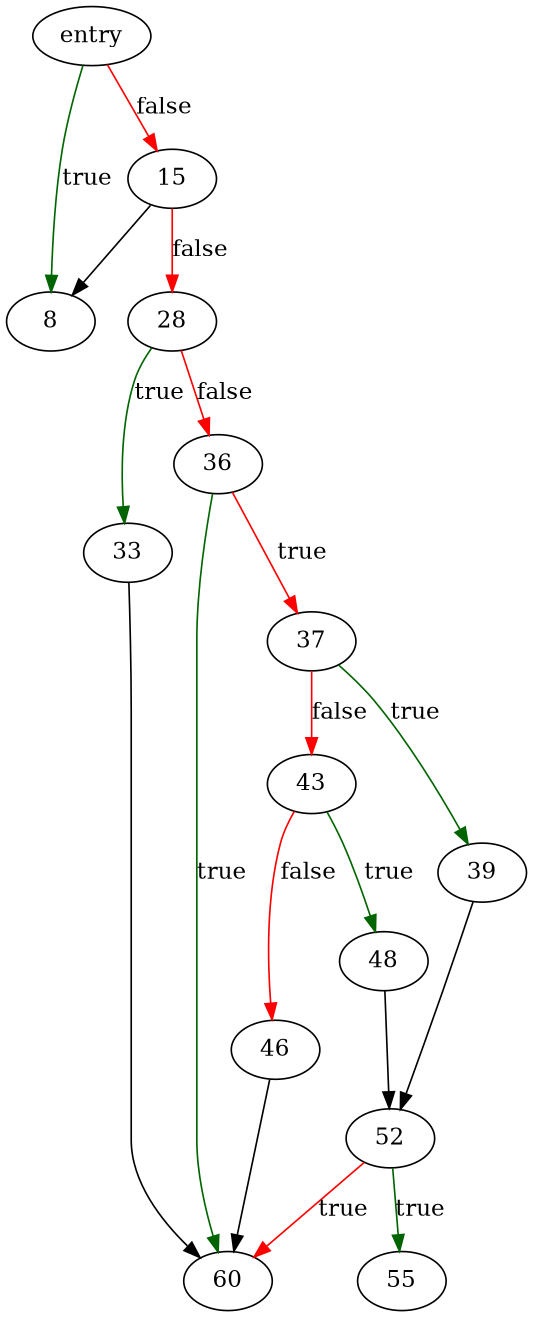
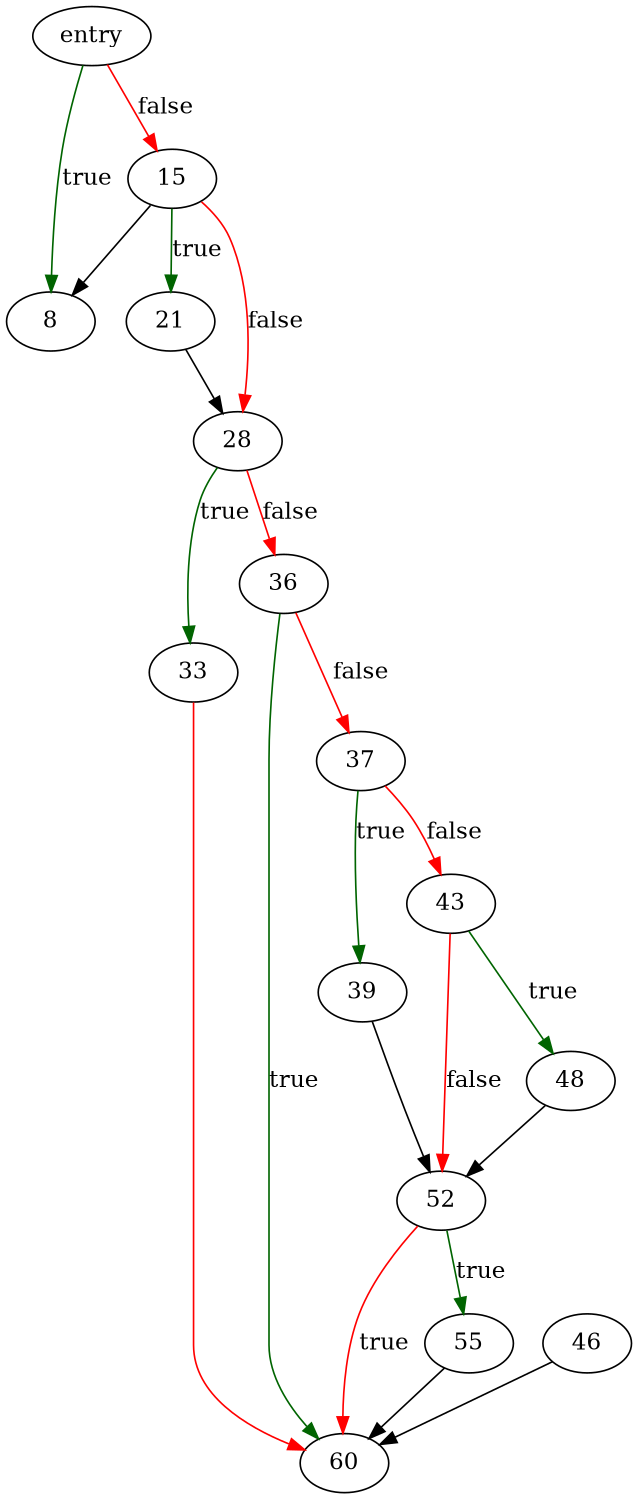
  digraph {
    n1 [label=entry]
    8
    15
+   21
    28
    33
    36
    60
    37
    39
    43
    52
    46
    48
    55
    n1 -> 8 [color=darkgreen label=true]
    n1 -> 15 [color=red label=false]
    15 -> 8
+   15 -> 21 [color=darkgreen label=true]
    15 -> 28 [color=red label=false]
+   21 -> 28
    28 -> 33 [color=darkgreen label=true]
    28 -> 36 [color=red label=false]
-   33 -> 60
+   33 -> 60 [color=red]
    36 -> 60 [color=darkgreen label=true]
-   36 -> 37 [color=red label=true]
+   36 -> 37 [color=red label=false]
    37 -> 39 [color=darkgreen label=true]
    37 -> 43 [color=red label=false]
    39 -> 52
-   43 -> 46 [color=red label=false]
+   43 -> 52 [color=red label=false]
    43 -> 48 [color=darkgreen label=true]
    52 -> 60 [color=red label=true]
    52 -> 55 [color=darkgreen label=true]
    46 -> 60
    48 -> 52
+   55 -> 60
  }
